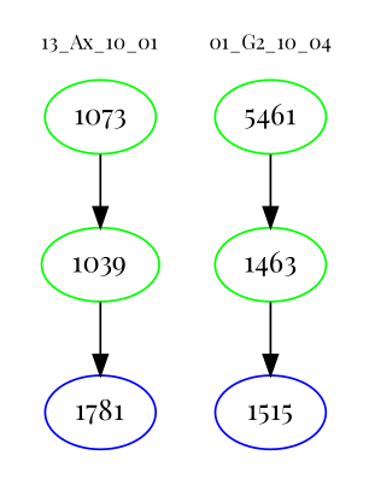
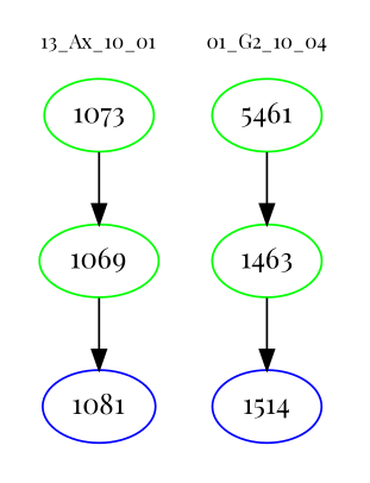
  digraph {
    fontname="Playfair Display"
    node [color=green fontname="Playfair Display"]
    edge [color=black fontname="Playfair Display"]
    n1 [label=1073]
-   n2 [label=1039]
-   n3 [color=blue label=1781]
+   n2 [label=1069]
+   n3 [color=blue label=1081]
    n4 [label=5461]
    n5 [label=1463]
-   n6 [color=blue label=1515]
+   n6 [color=blue label=1514]
    subgraph cluster_1 {
      color=white
      fontsize=10
      label="13_Ax_10_01"
      n1
      n2
      n3
    }
    subgraph cluster_2 {
      color=white
      fontsize=10
      label="01_G2_10_04"
      n4
      n5
      n6
    }
    n1 -> n2
    n2 -> n3
    n4 -> n5
    n5 -> n6
  }
